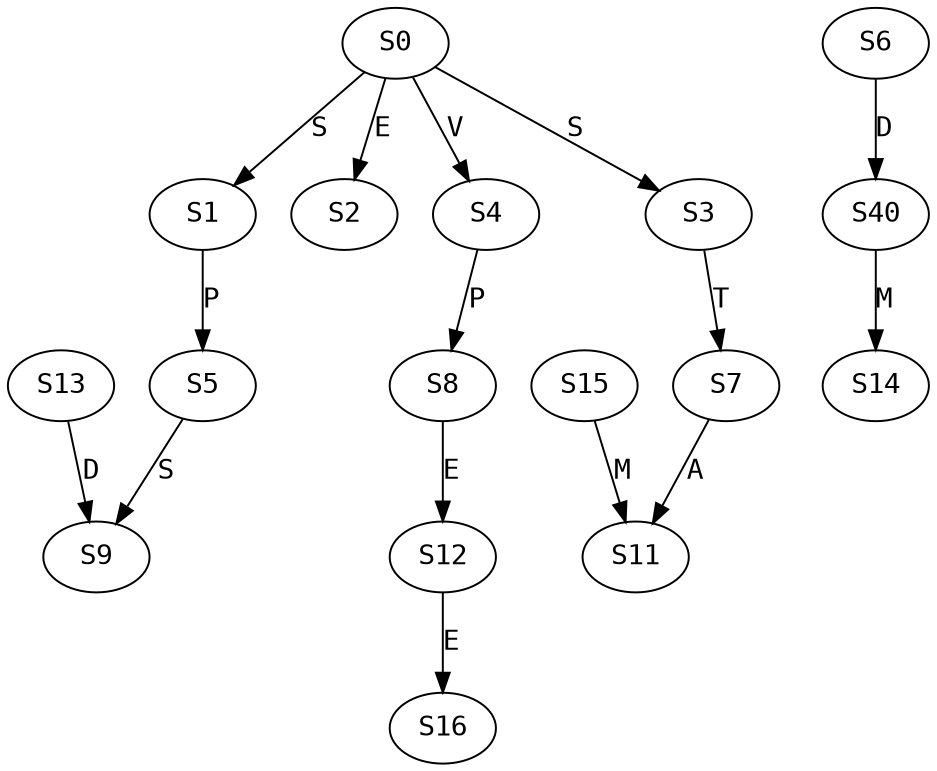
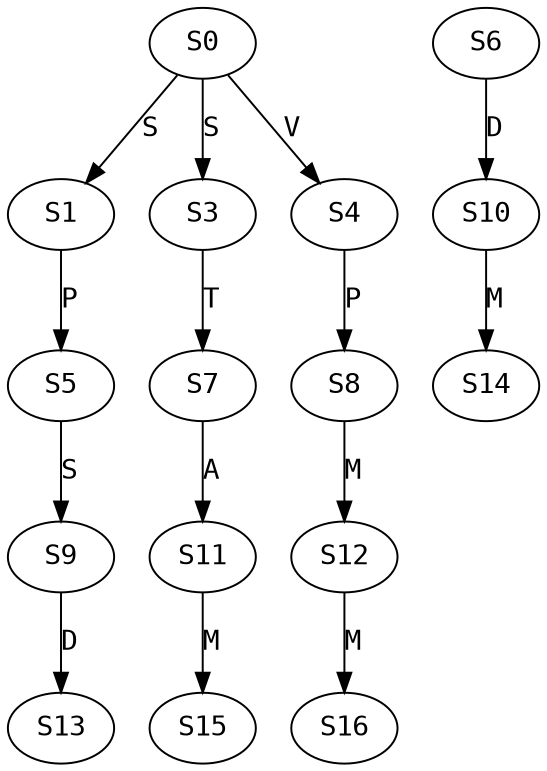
  strict digraph {
    fontname="DejaVu Sans Mono"
    node [fontname="DejaVu Sans Mono"]
    edge [fontname="DejaVu Sans Mono"]
    S0
    S1
-   S2
    S3
    S4
    S5
    S7
    S8
    S9
    S6
-   S10 [label=S40]
+   S10
    S11
    S12
    S13
    S14
    S15
    S16
    S0 -> S1 [label=S]
-   S0 -> S2 [label=E]
    S0 -> S3 [label=S]
    S0 -> S4 [label=V]
    S1 -> S5 [label=P]
    S3 -> S7 [label=T]
    S4 -> S8 [label=P]
    S5 -> S9 [label=S]
    S7 -> S11 [label=A]
-   S8 -> S12 [label=E]
-   S13 -> S9 [label=D]
+   S8 -> S12 [label=M]
+   S9 -> S13 [label=D]
    S6 -> S10 [label=D]
    S10 -> S14 [label=M]
-   S15 -> S11 [label=M]
-   S12 -> S16 [label=E]
+   S11 -> S15 [label=M]
+   S12 -> S16 [label=M]
  }
